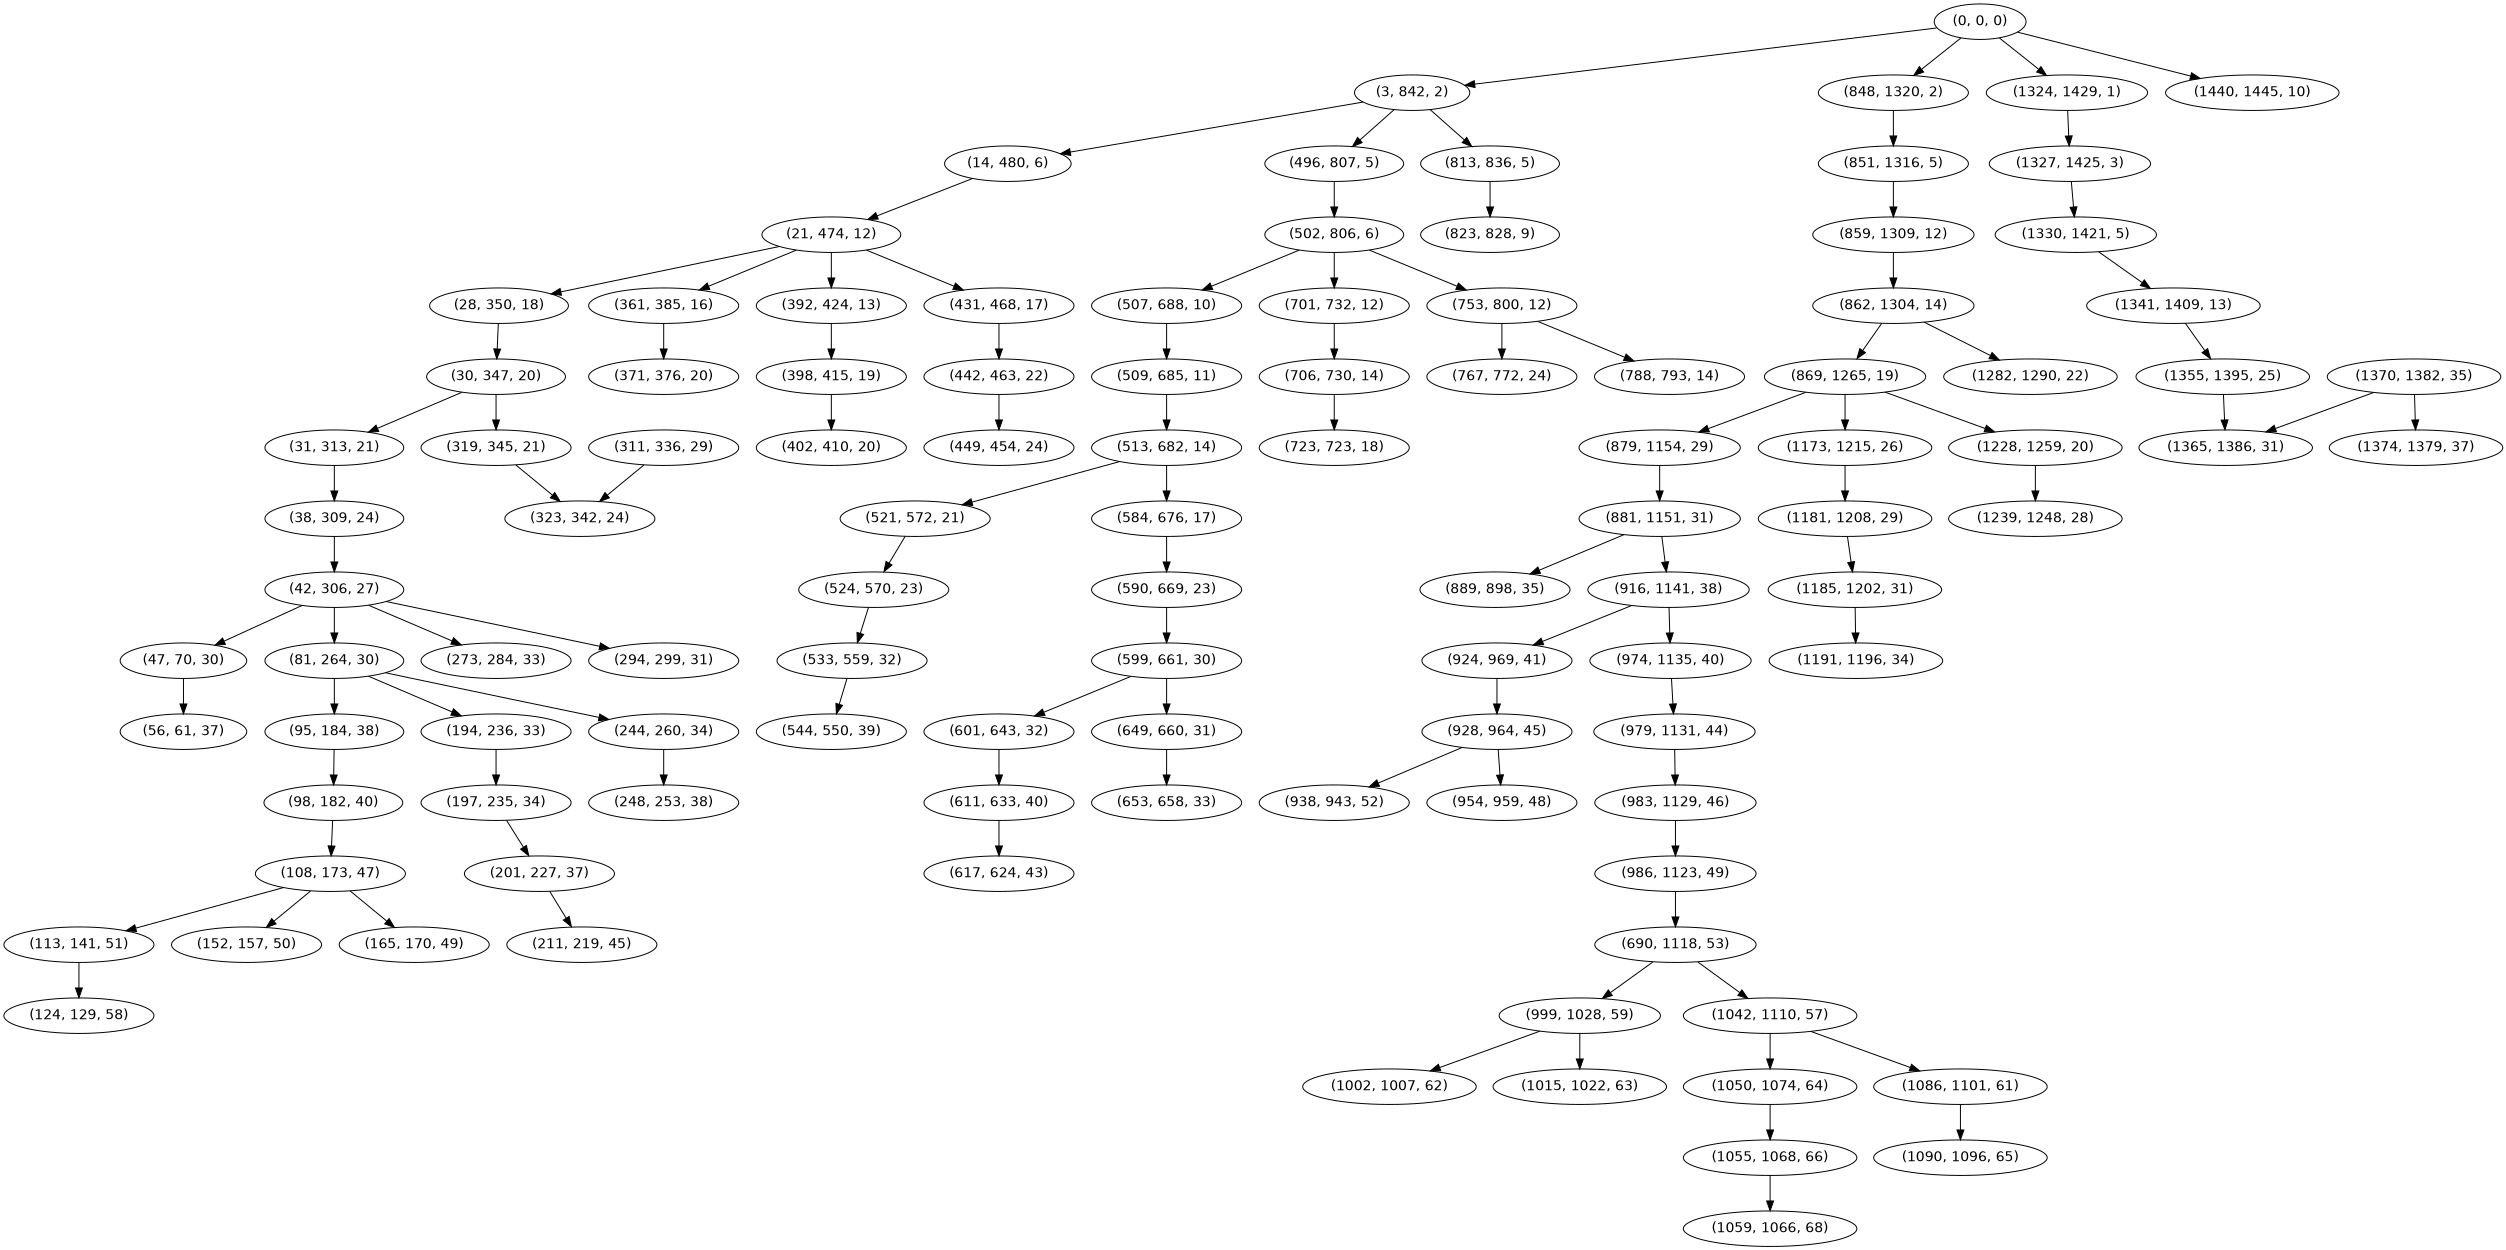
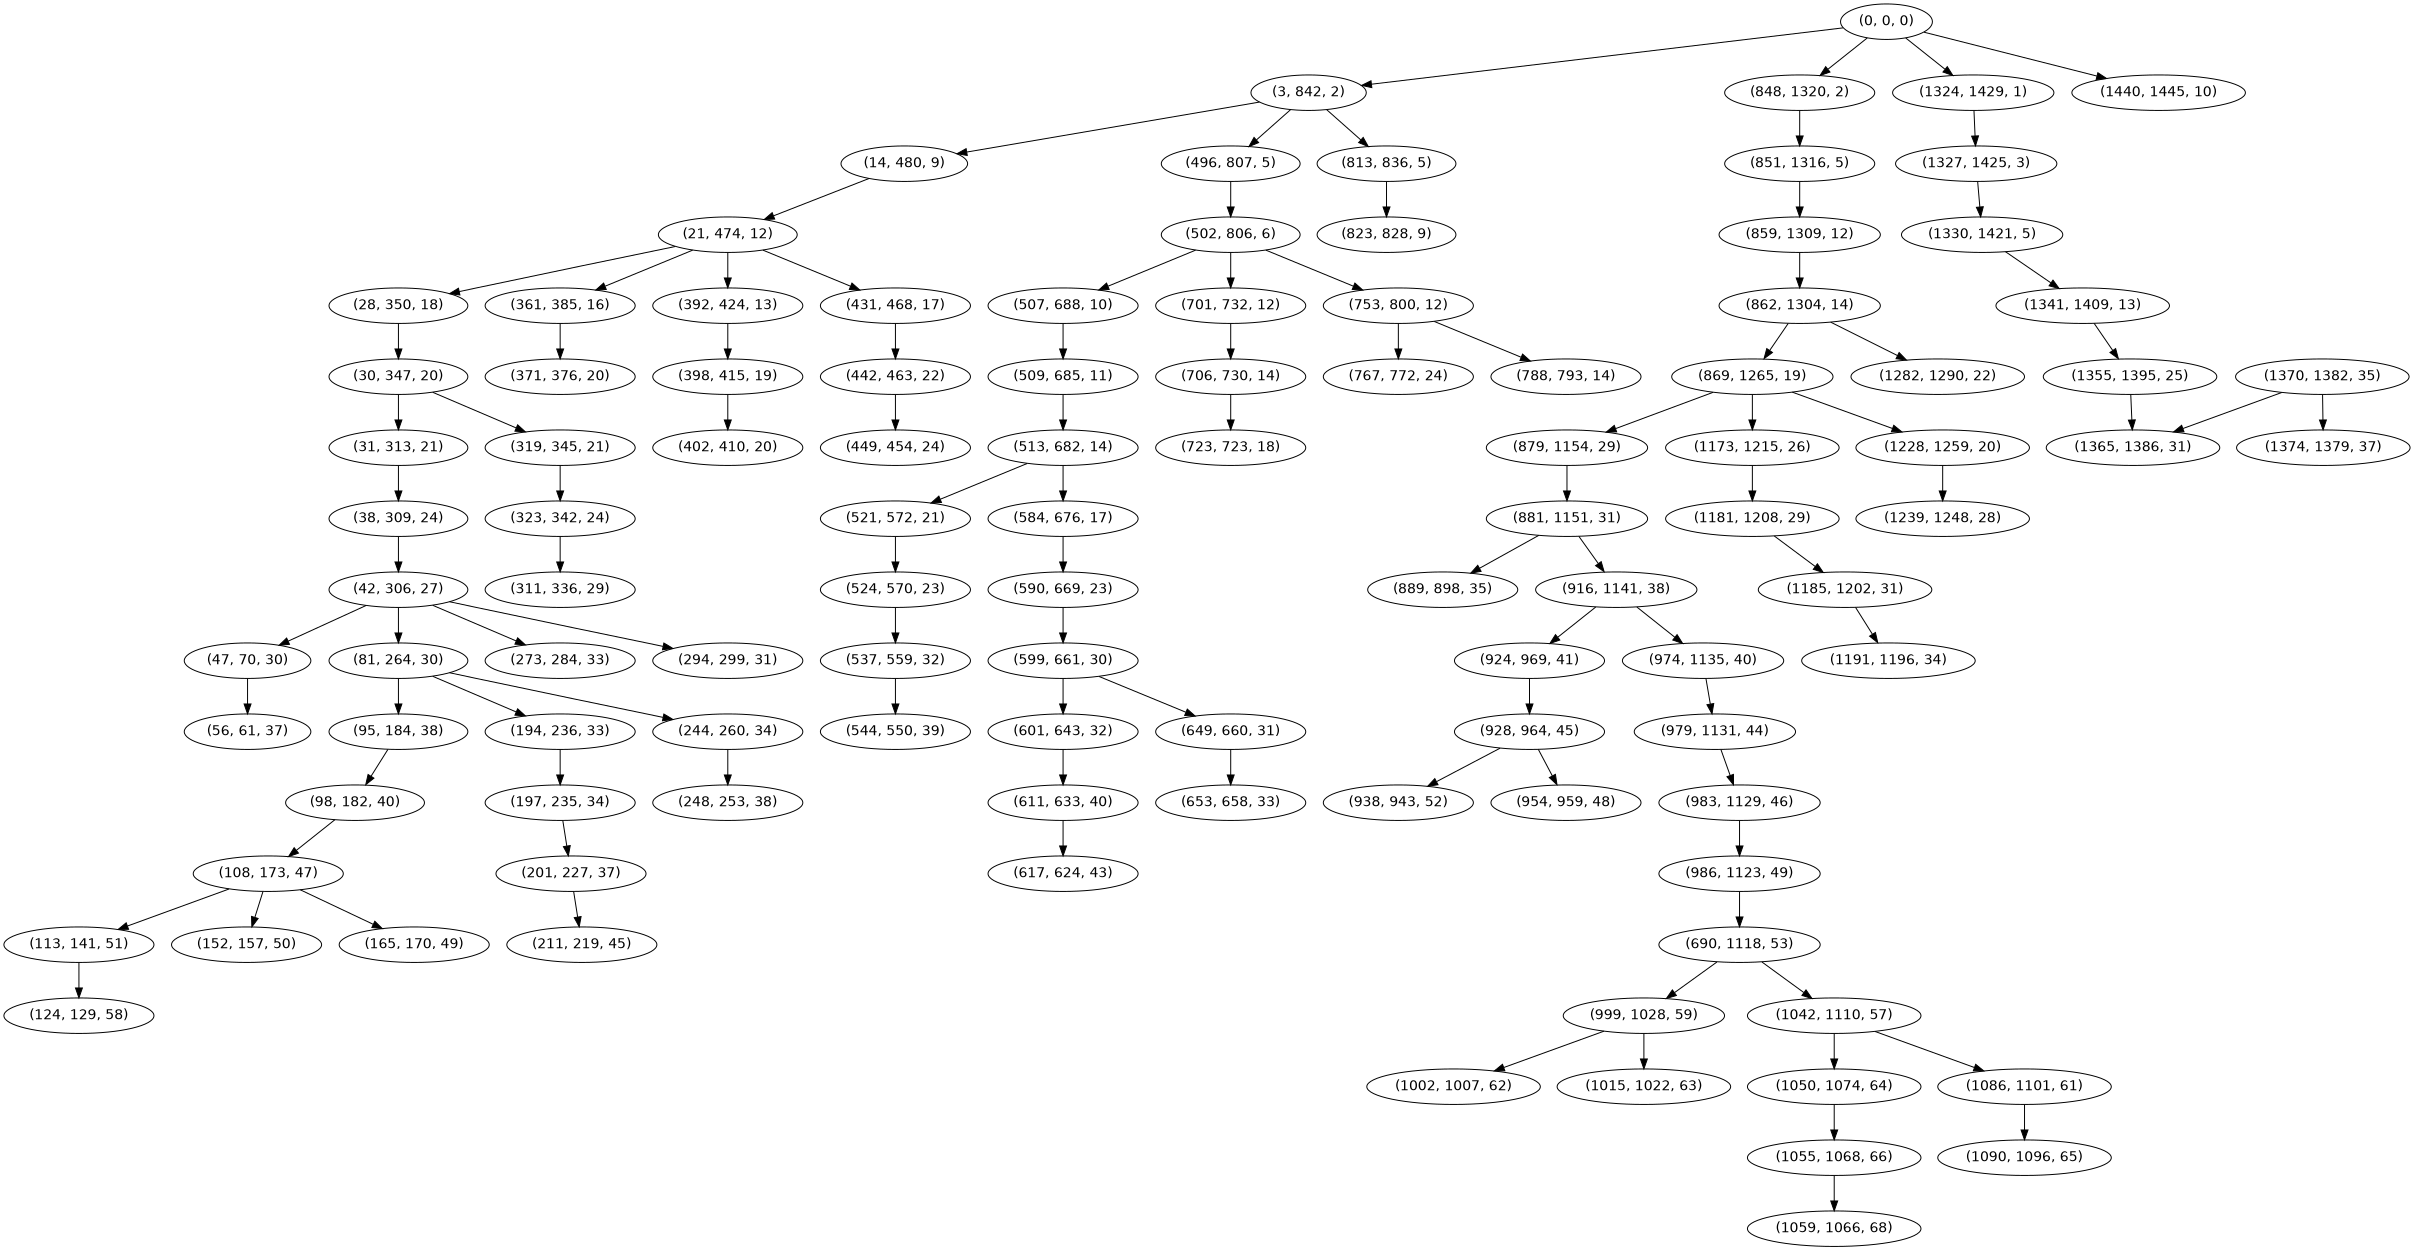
  digraph {
    fontname="DejaVu Sans"
    node [fontname="DejaVu Sans"]
    edge [fontname="DejaVu Sans"]
    "(0, 0, 0)"
    "(3, 842, 2)"
    "(848, 1320, 2)"
    "(1324, 1429, 1)"
    "(1440, 1445, 10)"
-   "(14, 480, 6)"
+   "(14, 480, 6)" [label="(14, 480, 9)"]
    "(496, 807, 5)"
    "(813, 836, 5)"
    "(851, 1316, 5)"
    "(1327, 1425, 3)"
    "(21, 474, 12)"
    "(502, 806, 6)"
    "(823, 828, 9)"
    "(28, 350, 18)"
    "(361, 385, 16)"
    "(392, 424, 13)"
    "(431, 468, 17)"
    "(30, 347, 20)"
    "(371, 376, 20)"
    "(398, 415, 19)"
    "(442, 463, 22)"
    "(31, 313, 21)"
    "(319, 345, 21)"
    "(38, 309, 24)"
    "(323, 342, 24)"
    "(42, 306, 27)"
    "(47, 70, 30)"
    "(81, 264, 30)"
    "(273, 284, 33)"
    "(294, 299, 31)"
    "(56, 61, 37)"
    "(95, 184, 38)"
    "(194, 236, 33)"
    "(244, 260, 34)"
    "(98, 182, 40)"
    "(197, 235, 34)"
    "(248, 253, 38)"
    "(108, 173, 47)"
    "(113, 141, 51)"
    "(152, 157, 50)"
    "(165, 170, 49)"
    "(124, 129, 58)"
    "(201, 227, 37)"
    "(211, 219, 45)"
    n45 [label="(311, 336, 29)"]
    "(402, 410, 20)"
    "(449, 454, 24)"
    "(507, 688, 10)"
    "(701, 732, 12)"
    "(753, 800, 12)"
    "(509, 685, 11)"
    "(706, 730, 14)"
    "(767, 772, 24)"
    "(788, 793, 14)"
    "(513, 682, 14)"
    "(521, 572, 21)"
    "(584, 676, 17)"
    "(524, 570, 23)"
    "(590, 669, 23)"
-   "(533, 559, 32)"
+   "(533, 559, 32)" [label="(537, 559, 32)"]
    "(544, 550, 39)"
    "(599, 661, 30)"
    "(601, 643, 32)"
    "(649, 660, 31)"
    "(611, 633, 40)"
    "(653, 658, 33)"
    "(617, 624, 43)"
    n68 [label="(723, 723, 18)"]
    "(859, 1309, 12)"
    "(862, 1304, 14)"
    "(869, 1265, 19)"
    "(1282, 1290, 22)"
    "(879, 1154, 29)"
    "(1173, 1215, 26)"
    "(1228, 1259, 20)"
    "(881, 1151, 31)"
    "(1181, 1208, 29)"
    "(1239, 1248, 28)"
    "(889, 898, 35)"
    "(916, 1141, 38)"
    "(924, 969, 41)"
    "(974, 1135, 40)"
    "(928, 964, 45)"
    "(979, 1131, 44)"
    "(938, 943, 52)"
    "(954, 959, 48)"
    "(983, 1129, 46)"
    "(986, 1123, 49)"
    n89 [label="(690, 1118, 53)"]
    "(999, 1028, 59)"
    "(1042, 1110, 57)"
    "(1002, 1007, 62)"
    "(1015, 1022, 63)"
    "(1050, 1074, 64)"
    "(1086, 1101, 61)"
    "(1055, 1068, 66)"
    "(1090, 1096, 65)"
    "(1059, 1066, 68)"
    "(1185, 1202, 31)"
    "(1191, 1196, 34)"
    "(1330, 1421, 5)"
    "(1341, 1409, 13)"
    "(1355, 1395, 25)"
    "(1365, 1386, 31)"
    "(1370, 1382, 35)"
    "(1374, 1379, 37)"
    "(0, 0, 0)" -> "(3, 842, 2)"
    "(0, 0, 0)" -> "(848, 1320, 2)"
    "(0, 0, 0)" -> "(1324, 1429, 1)"
    "(0, 0, 0)" -> "(1440, 1445, 10)"
    "(3, 842, 2)" -> "(14, 480, 6)"
    "(3, 842, 2)" -> "(496, 807, 5)"
    "(3, 842, 2)" -> "(813, 836, 5)"
    "(848, 1320, 2)" -> "(851, 1316, 5)"
    "(1324, 1429, 1)" -> "(1327, 1425, 3)"
    "(14, 480, 6)" -> "(21, 474, 12)"
    "(496, 807, 5)" -> "(502, 806, 6)"
    "(813, 836, 5)" -> "(823, 828, 9)"
    "(851, 1316, 5)" -> "(859, 1309, 12)"
    "(1327, 1425, 3)" -> "(1330, 1421, 5)"
    "(21, 474, 12)" -> "(28, 350, 18)"
    "(21, 474, 12)" -> "(361, 385, 16)"
    "(21, 474, 12)" -> "(392, 424, 13)"
    "(21, 474, 12)" -> "(431, 468, 17)"
    "(502, 806, 6)" -> "(507, 688, 10)"
    "(502, 806, 6)" -> "(701, 732, 12)"
    "(502, 806, 6)" -> "(753, 800, 12)"
    "(28, 350, 18)" -> "(30, 347, 20)"
    "(361, 385, 16)" -> "(371, 376, 20)"
    "(392, 424, 13)" -> "(398, 415, 19)"
    "(431, 468, 17)" -> "(442, 463, 22)"
    "(30, 347, 20)" -> "(31, 313, 21)"
    "(30, 347, 20)" -> "(319, 345, 21)"
    "(398, 415, 19)" -> "(402, 410, 20)"
    "(442, 463, 22)" -> "(449, 454, 24)"
    "(31, 313, 21)" -> "(38, 309, 24)"
    "(319, 345, 21)" -> "(323, 342, 24)"
    "(38, 309, 24)" -> "(42, 306, 27)"
-   n45 -> "(323, 342, 24)"
+   "(323, 342, 24)" -> n45
    "(42, 306, 27)" -> "(47, 70, 30)"
    "(42, 306, 27)" -> "(81, 264, 30)"
    "(42, 306, 27)" -> "(273, 284, 33)"
    "(42, 306, 27)" -> "(294, 299, 31)"
    "(47, 70, 30)" -> "(56, 61, 37)"
    "(81, 264, 30)" -> "(95, 184, 38)"
    "(81, 264, 30)" -> "(194, 236, 33)"
    "(81, 264, 30)" -> "(244, 260, 34)"
    "(95, 184, 38)" -> "(98, 182, 40)"
    "(194, 236, 33)" -> "(197, 235, 34)"
    "(244, 260, 34)" -> "(248, 253, 38)"
    "(98, 182, 40)" -> "(108, 173, 47)"
    "(197, 235, 34)" -> "(201, 227, 37)"
    "(108, 173, 47)" -> "(113, 141, 51)"
    "(108, 173, 47)" -> "(152, 157, 50)"
    "(108, 173, 47)" -> "(165, 170, 49)"
    "(113, 141, 51)" -> "(124, 129, 58)"
    "(201, 227, 37)" -> "(211, 219, 45)"
    "(507, 688, 10)" -> "(509, 685, 11)"
    "(701, 732, 12)" -> "(706, 730, 14)"
    "(753, 800, 12)" -> "(767, 772, 24)"
    "(753, 800, 12)" -> "(788, 793, 14)"
    "(509, 685, 11)" -> "(513, 682, 14)"
    "(706, 730, 14)" -> n68
    "(513, 682, 14)" -> "(521, 572, 21)"
    "(513, 682, 14)" -> "(584, 676, 17)"
    "(521, 572, 21)" -> "(524, 570, 23)"
    "(584, 676, 17)" -> "(590, 669, 23)"
    "(524, 570, 23)" -> "(533, 559, 32)"
    "(590, 669, 23)" -> "(599, 661, 30)"
    "(533, 559, 32)" -> "(544, 550, 39)"
    "(599, 661, 30)" -> "(601, 643, 32)"
    "(599, 661, 30)" -> "(649, 660, 31)"
    "(601, 643, 32)" -> "(611, 633, 40)"
    "(649, 660, 31)" -> "(653, 658, 33)"
    "(611, 633, 40)" -> "(617, 624, 43)"
    "(859, 1309, 12)" -> "(862, 1304, 14)"
    "(862, 1304, 14)" -> "(869, 1265, 19)"
    "(862, 1304, 14)" -> "(1282, 1290, 22)"
    "(869, 1265, 19)" -> "(879, 1154, 29)"
    "(869, 1265, 19)" -> "(1173, 1215, 26)"
    "(869, 1265, 19)" -> "(1228, 1259, 20)"
    "(879, 1154, 29)" -> "(881, 1151, 31)"
    "(1173, 1215, 26)" -> "(1181, 1208, 29)"
    "(1228, 1259, 20)" -> "(1239, 1248, 28)"
    "(881, 1151, 31)" -> "(889, 898, 35)"
    "(881, 1151, 31)" -> "(916, 1141, 38)"
    "(1181, 1208, 29)" -> "(1185, 1202, 31)"
    "(916, 1141, 38)" -> "(924, 969, 41)"
    "(916, 1141, 38)" -> "(974, 1135, 40)"
    "(924, 969, 41)" -> "(928, 964, 45)"
    "(974, 1135, 40)" -> "(979, 1131, 44)"
    "(928, 964, 45)" -> "(938, 943, 52)"
    "(928, 964, 45)" -> "(954, 959, 48)"
    "(979, 1131, 44)" -> "(983, 1129, 46)"
    "(983, 1129, 46)" -> "(986, 1123, 49)"
    "(986, 1123, 49)" -> n89
    n89 -> "(999, 1028, 59)"
    n89 -> "(1042, 1110, 57)"
    "(999, 1028, 59)" -> "(1002, 1007, 62)"
    "(999, 1028, 59)" -> "(1015, 1022, 63)"
    "(1042, 1110, 57)" -> "(1050, 1074, 64)"
    "(1042, 1110, 57)" -> "(1086, 1101, 61)"
    "(1050, 1074, 64)" -> "(1055, 1068, 66)"
    "(1086, 1101, 61)" -> "(1090, 1096, 65)"
    "(1055, 1068, 66)" -> "(1059, 1066, 68)"
    "(1185, 1202, 31)" -> "(1191, 1196, 34)"
    "(1330, 1421, 5)" -> "(1341, 1409, 13)"
    "(1341, 1409, 13)" -> "(1355, 1395, 25)"
    "(1355, 1395, 25)" -> "(1365, 1386, 31)"
    "(1370, 1382, 35)" -> "(1365, 1386, 31)"
    "(1370, 1382, 35)" -> "(1374, 1379, 37)"
  }
